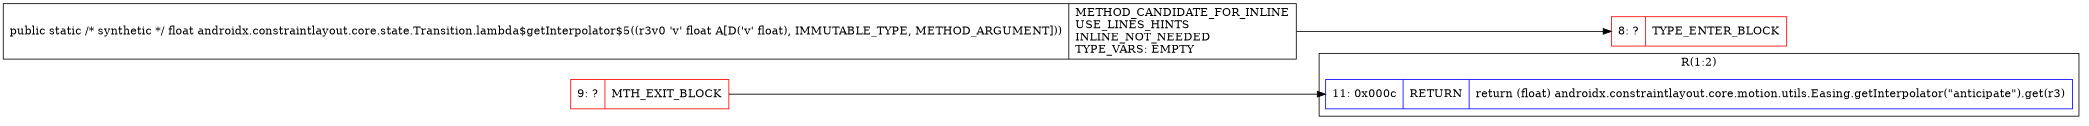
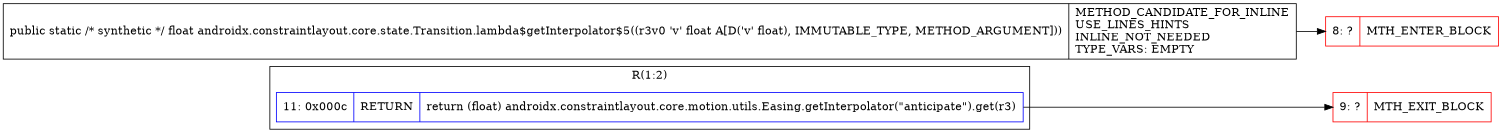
  digraph {
    rankdir=LR
    node [color=red shape=record]
    n1 [color=blue label="{11\:\ 0x000c|RETURN\l|return (float) androidx.constraintlayout.core.motion.utils.Easing.getInterpolator(\"anticipate\").get(r3)\l}"]
    n2 [label="{9\:\ ?|MTH_EXIT_BLOCK\l}"]
-   n3 [label="{8\:\ ?|TYPE_ENTER_BLOCK\l}"]
+   n3 [label="{8\:\ ?|MTH_ENTER_BLOCK\l}"]
    n4 [label="{public static \/* synthetic *\/ float androidx.constraintlayout.core.state.Transition.lambda$getInterpolator$5((r3v0 'v' float A[D('v' float), IMMUTABLE_TYPE, METHOD_ARGUMENT]))  | METHOD_CANDIDATE_FOR_INLINE\lUSE_LINES_HINTS\lINLINE_NOT_NEEDED\lTYPE_VARS: EMPTY\l}" color=""]
    subgraph cluster_1 {
      label="R(1:2)"
      n1
    }
-   n2 -> n1
+   n1 -> n2
    n4 -> n3
  }
